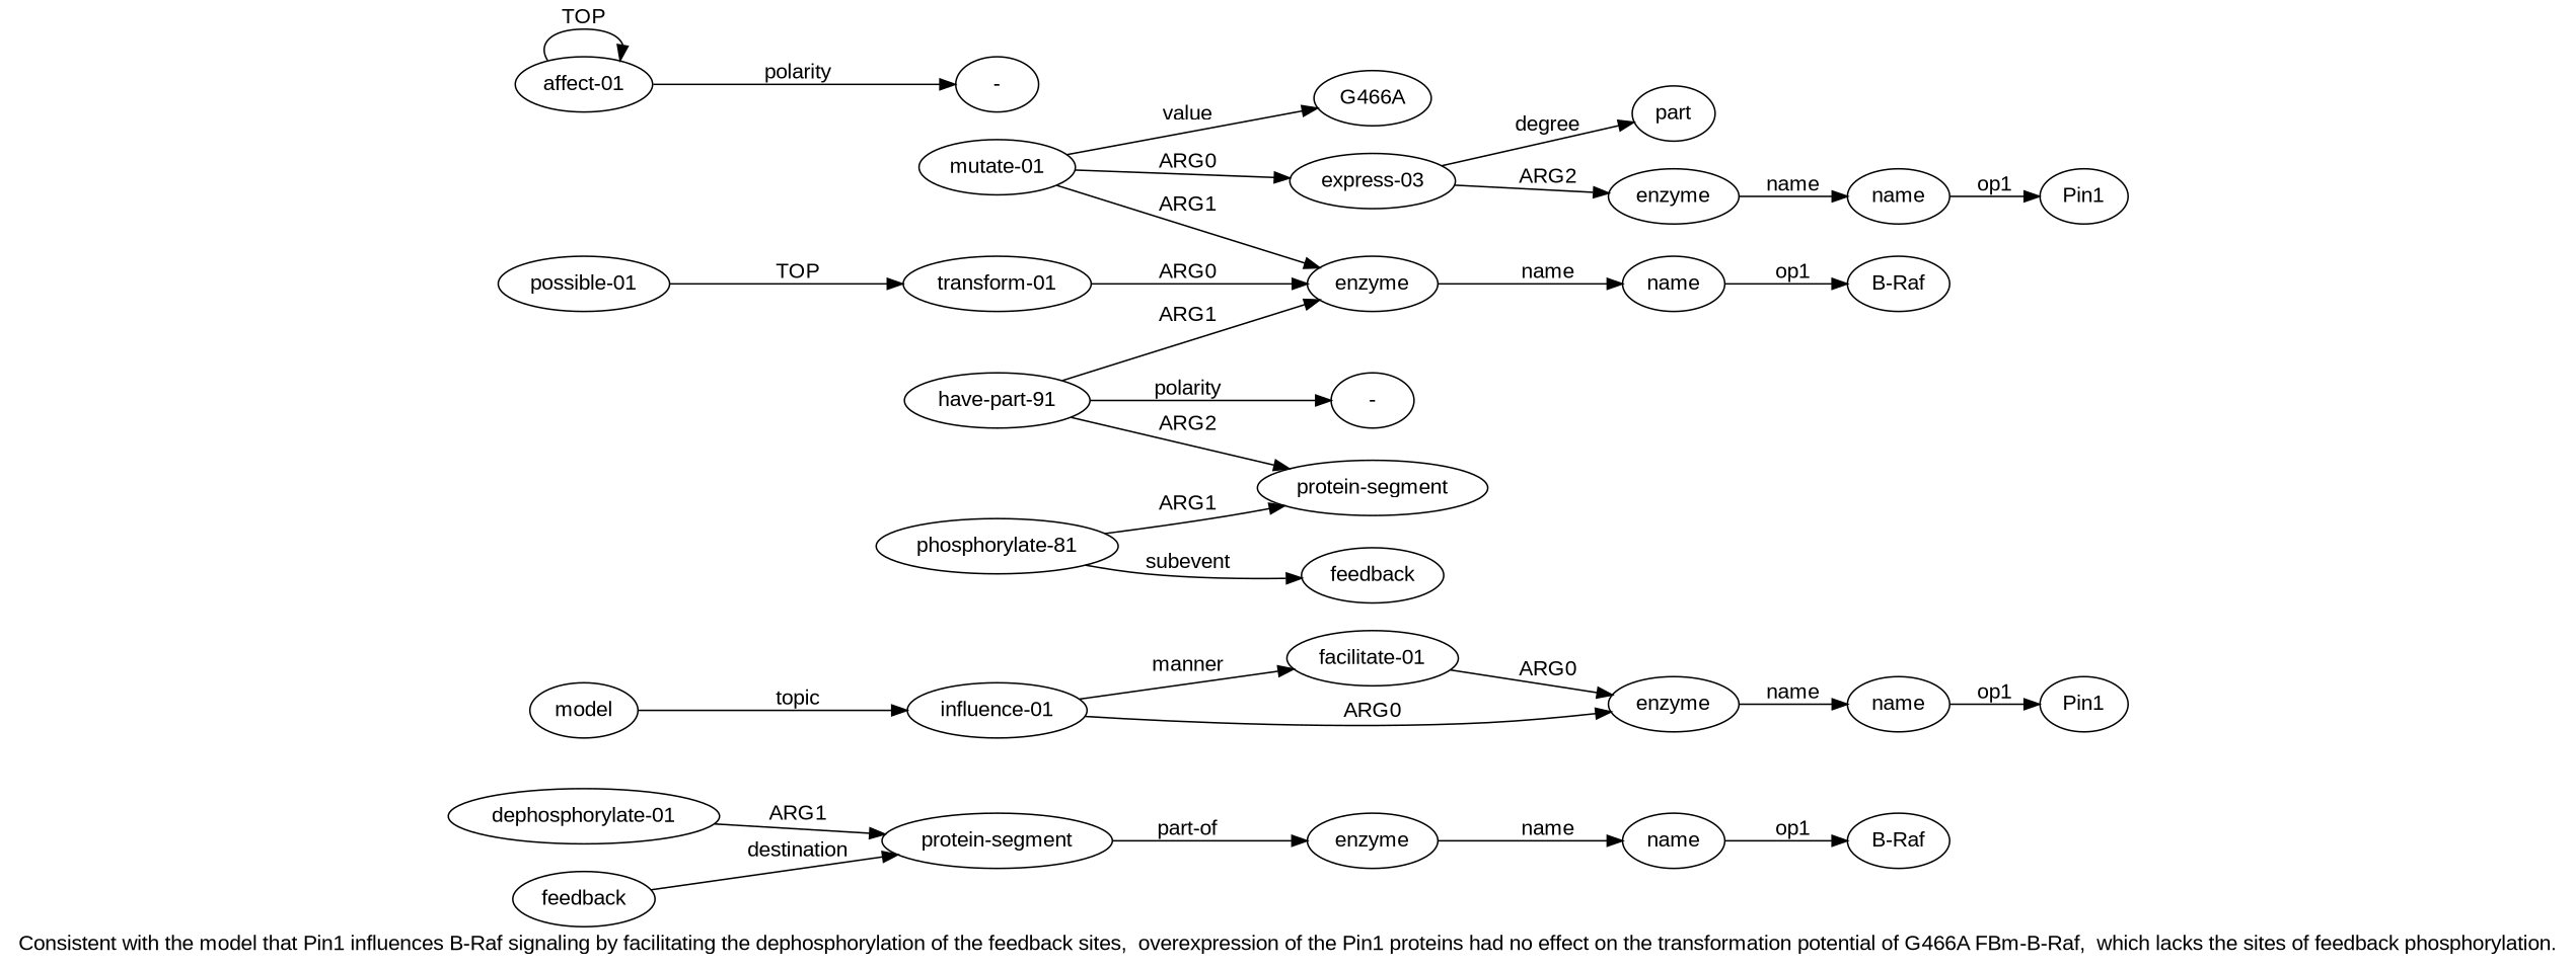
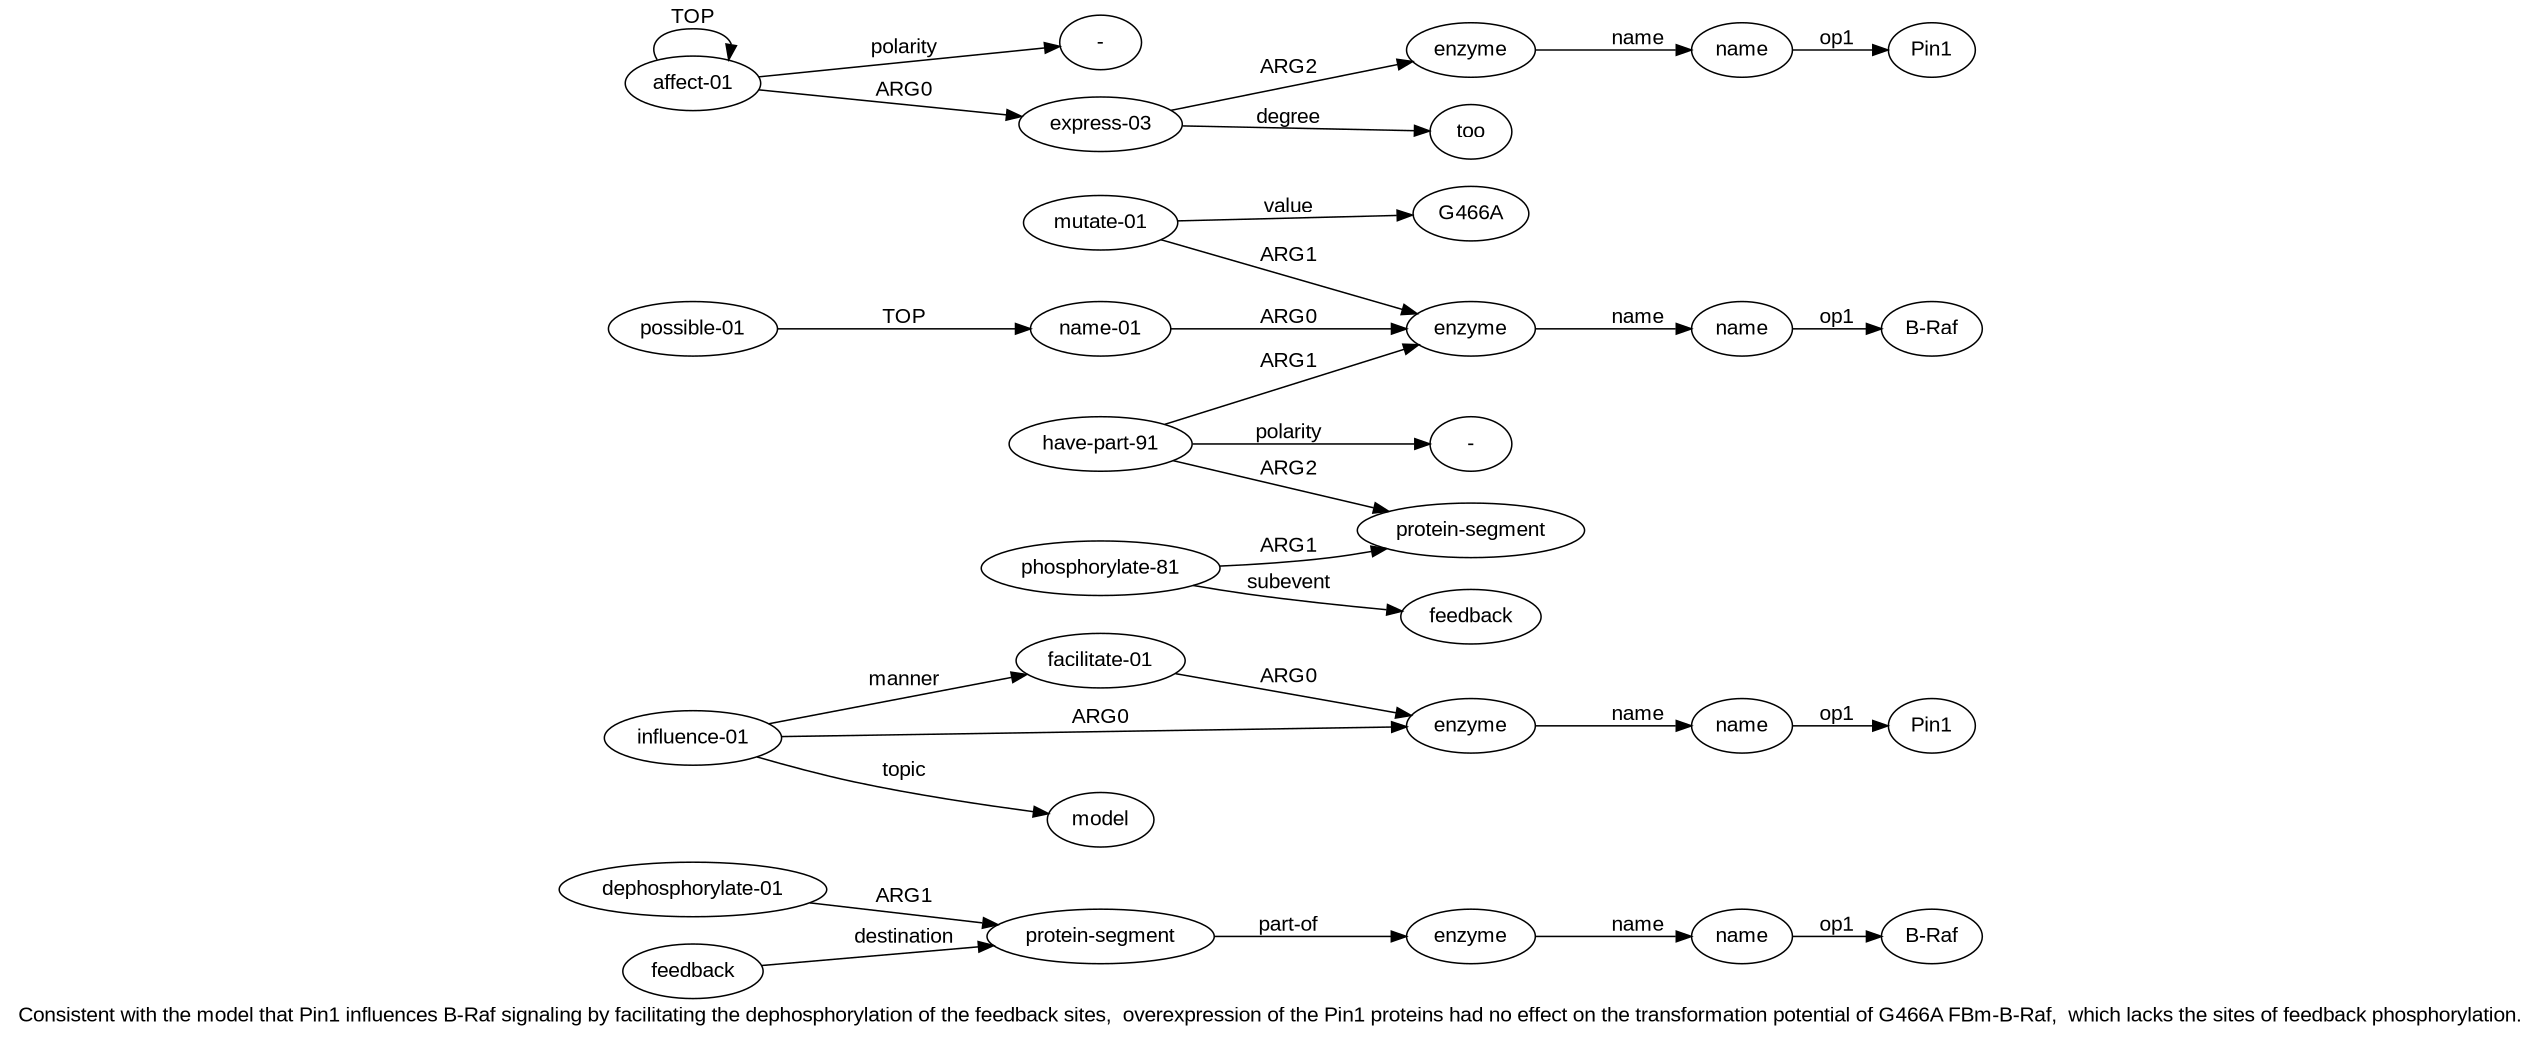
  digraph {
    fontname="Liberation Sans"
    label="Consistent with the model that Pin1 influences B-Raf signaling by facilitating the dephosphorylation of the feedback sites,  overexpression of the Pin1 proteins had no effect on the transformation potential of G466A FBm-B-Raf,  which lacks the sites of feedback phosphorylation."
    rankdir=LR
    node [color=black fontname="Liberation Sans" gold_ind=-1 gold_label=enzyme test_ind=-1 test_label=enzyme]
    edge [color=black fontname="Liberation Sans" gold_label=ARG1 test_label=ARG1]
    n1 [gold_ind=20 label=enzyme test_ind=20]
    n2 [gold_ind=21 gold_label=name label=name test_ind=21 test_label=name]
    n3 [gold_label="B-Raf" label="B-Raf" test_label="B-Raf"]
    n4 [gold_ind=22 gold_label="facilitate-01" label="facilitate-01" test_ind=22 test_label="facilitate-01"]
    n5 [gold_ind=17 label=enzyme test_ind=17]
    n6 [gold_ind=23 gold_label="dephosphorylate-01" label="dephosphorylate-01" test_ind=23 test_label="dephosphorylate-01"]
    n7 [gold_ind=24 gold_label="protein-segment" label="protein-segment" test_ind=24 test_label="protein-segment"]
    n8 [gold_ind=18 gold_label=name label=name test_ind=18 test_label=name]
    n9 [gold_label=Pin1 label=Pin1 test_label=Pin1]
    n10 [gold_ind=25 gold_label=feedback label=feedback test_ind=25 test_label=feedback]
    n11 [gold_label=G466A label=G466A test_label=G466A]
    n12 [gold_label="B-Raf" label="B-Raf" test_label="B-Raf"]
    n13 [gold_label="-" label="-" test_label="-"]
    n14 [gold_ind=15 gold_label=model label=model test_ind=15 test_label=model]
    n15 [gold_ind=16 gold_label="influence-01" label="influence-01" test_ind=16 test_label="influence-01"]
    n16 [gold_ind=0 gold_label="affect-01" label="affect-01" test_ind=0 test_label="affect-01"]
    n17 [gold_ind=1 gold_label="express-03" label="express-03" test_ind=1 test_label="express-03"]
    n18 [gold_ind=2 label=enzyme test_ind=2]
-   n19 [gold_ind=4 gold_label=too label=part test_ind=4 test_label=too]
+   n19 [gold_ind=4 gold_label=too label=too test_ind=4 test_label=too]
    n20 [gold_ind=5 gold_label="possible-01" label="possible-01" test_ind=5 test_label="possible-01"]
-   n21 [gold_ind=6 gold_label="transform-01" label="transform-01" test_ind=6 test_label="transform-01"]
+   n21 [gold_ind=6 gold_label="transform-01" label="name-01" test_ind=6 test_label="transform-01"]
    n22 [gold_ind=11 gold_label="protein-segment" label="protein-segment" test_ind=11 test_label="protein-segment"]
    n23 [gold_ind=10 gold_label="have-part-91" label="have-part-91" test_ind=10 test_label="have-part-91"]
    n24 [gold_ind=7 label=enzyme test_ind=7]
    n25 [gold_label="-" label="-" test_label="-"]
    n26 [gold_ind=8 gold_label=name label=name test_ind=8 test_label=name]
    n27 [gold_ind=13 gold_label=feedback label=feedback test_ind=13 test_label=feedback]
    n28 [gold_ind=12 gold_label="phosphorylate-01" label="phosphorylate-81" test_ind=12 test_label="phosphorylate-01"]
    n29 [gold_ind=3 gold_label=name label=name test_ind=3 test_label=name]
    n30 [gold_label=Pin1 label=Pin1 test_label=Pin1]
    n31 [gold_ind=9 gold_label="mutate-01" label="mutate-01" test_ind=9 test_label="mutate-01"]
    n1 -> n2 [gold_label=name label=name test_label=name]
    n2 -> n3 [gold_label=op1 label=op1 test_label=op1]
    n4 -> n5 [gold_label=ARG0 label=ARG0 test_label=ARG0]
    n5 -> n8 [gold_label=name label=name test_label=name]
    n6 -> n7 [label=ARG1]
    n7 -> n1 [gold_label="part-of" label="part-of" test_label="part-of"]
    n8 -> n9 [gold_label=op1 label=op1 test_label=op1]
    n10 -> n7 [gold_label=destination label=destination test_label=destination]
-   n14 -> n15 [gold_label=topic label=topic test_label=topic]
+   n15 -> n14 [gold_label=topic label=topic test_label=topic]
    n15 -> n4 [gold_label=manner label=manner test_label=manner]
    n15 -> n5 [gold_label=ARG0 label=ARG0 test_label=ARG0]
    n16 -> n13 [gold_label=polarity label=polarity test_label=polarity]
    n16 -> n16 [gold_label=TOP label=TOP test_label=TOP]
-   n31 -> n17 [gold_label=ARG0 label=ARG0 test_label=ARG0]
+   n16 -> n17 [gold_label=ARG0 label=ARG0 test_label=ARG0]
    n17 -> n18 [gold_label=ARG2 label=ARG2 test_label=ARG2]
    n17 -> n19 [gold_label=degree label=degree test_label=degree]
    n18 -> n29 [gold_label=name label=name test_label=name]
    n20 -> n21 [label=TOP]
    n21 -> n24 [gold_label=ARG0 label=ARG0 test_label=ARG0]
    n23 -> n22 [gold_label=ARG2 label=ARG2 test_label=ARG2]
    n23 -> n24 [label=ARG1]
    n23 -> n25 [gold_label=polarity label=polarity test_label=polarity]
    n24 -> n26 [gold_label=name label=name test_label=name]
    n26 -> n12 [gold_label=op1 label=op1 test_label=op1]
    n28 -> n22 [label=ARG1]
    n28 -> n27 [gold_label=subevent label=subevent test_label=subevent]
    n29 -> n30 [gold_label=op1 label=op1 test_label=op1]
    n31 -> n11 [gold_label=value label=value test_label=value]
    n31 -> n24 [label=ARG1]
  }
